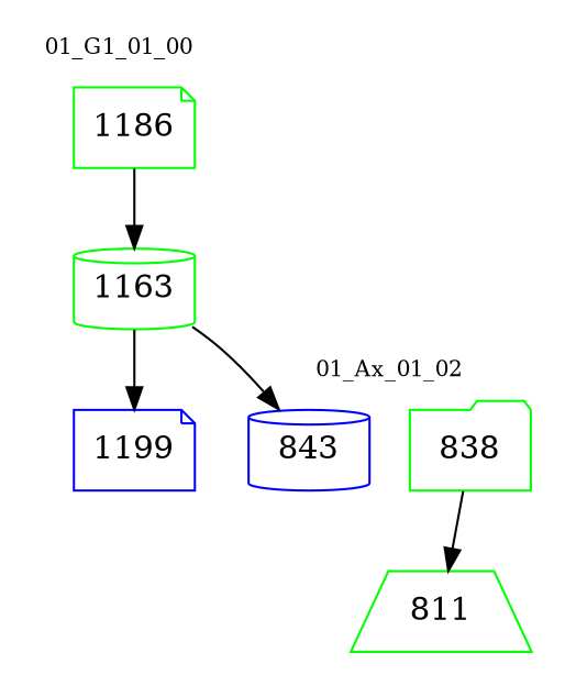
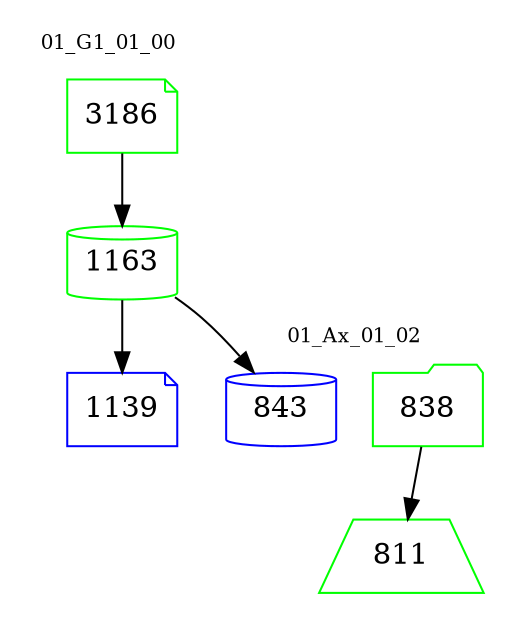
  digraph {
    node [color=green shape=cylinder]
    edge [color=black]
    n1 [label=838 shape=folder]
    n2 [label=811 shape=trapezium]
    n3 [color=blue label=843]
-   n4 [label=1186 shape=note]
+   n4 [label=3186 shape=note]
    n5 [label=1163]
-   n6 [color=blue label=1199 shape=note]
+   n6 [color=blue label=1139 shape=note]
    subgraph cluster_1 {
      color=white
      fontsize=10
      label="01_Ax_01_02"
      n1
      n2
      n3
    }
    subgraph cluster_2 {
      color=white
      fontsize=10
      label="01_G1_01_00"
      n4
      n5
      n6
    }
    n1 -> n2
    n4 -> n5
    n5 -> n3
    n5 -> n6
  }
